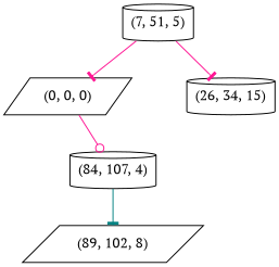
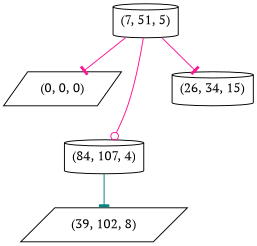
  digraph {
    fontname="PT Serif"
    node [fontname="PT Serif" shape=cylinder]
    edge [arrowhead=tee color=deeppink fontname="PT Serif"]
    "(0, 0, 0)" [shape=parallelogram]
    "(84, 107, 4)"
    "(7, 51, 5)"
    n4 [label="(26, 34, 15)"]
-   "(89, 102, 8)" [shape=parallelogram]
-   "(0, 0, 0)" -> "(84, 107, 4)" [arrowhead=odot]
+   "(89, 102, 8)" [shape=parallelogram label="(39, 102, 8)"]
+   "(7, 51, 5)" -> "(84, 107, 4)" [arrowhead=odot]
    "(84, 107, 4)" -> "(89, 102, 8)" [color=teal]
    "(7, 51, 5)" -> "(0, 0, 0)"
    "(7, 51, 5)" -> n4
  }
